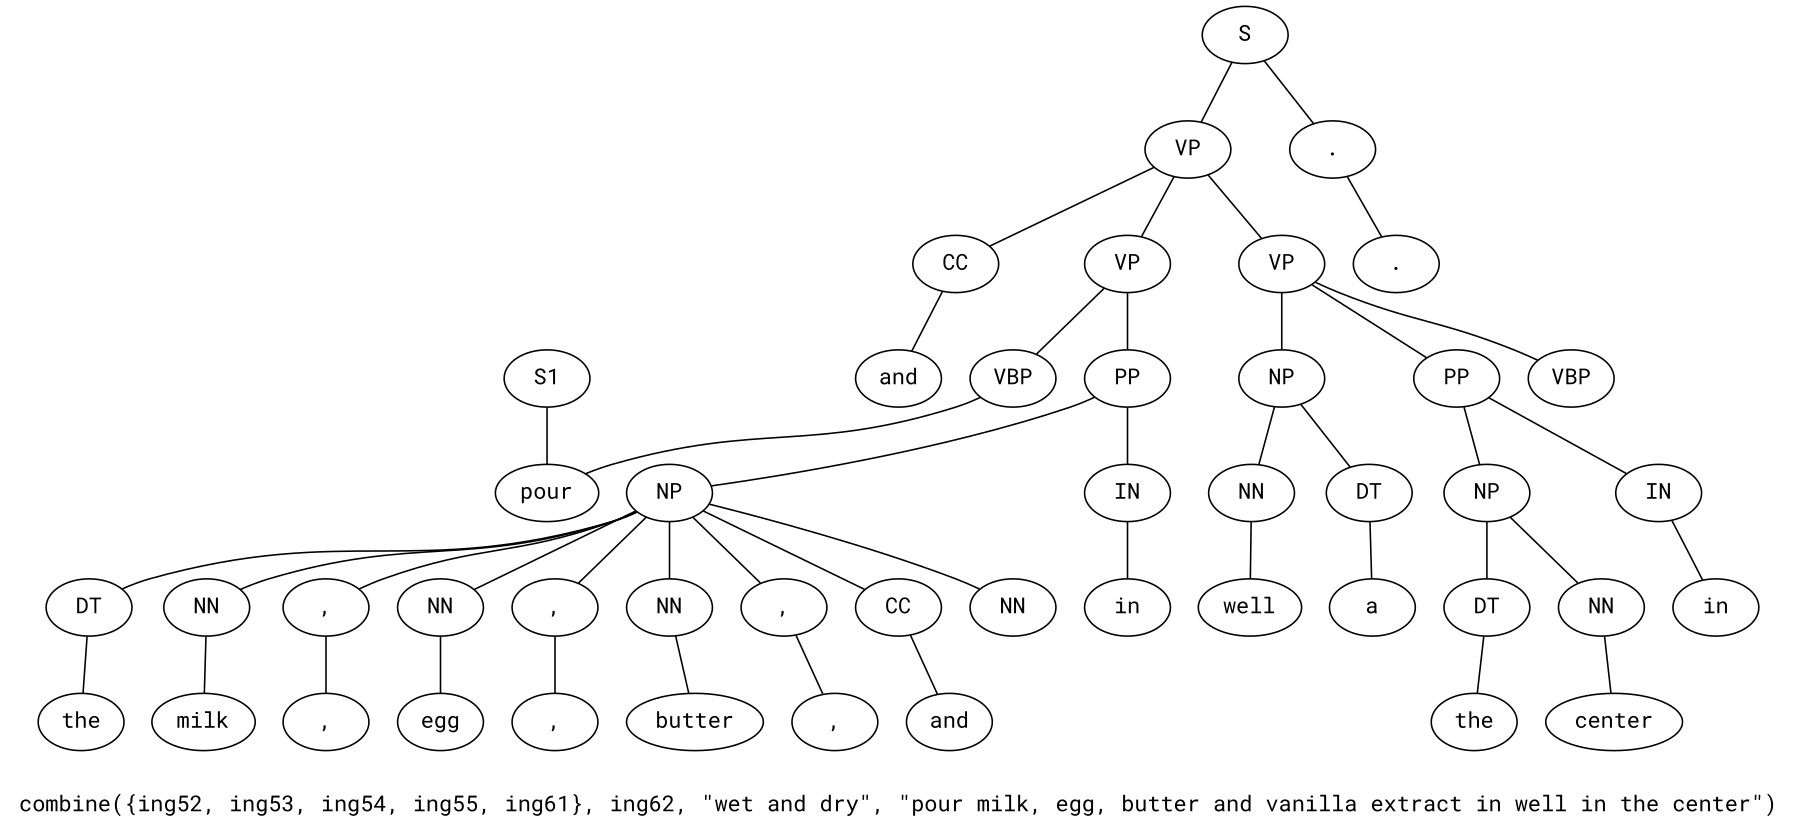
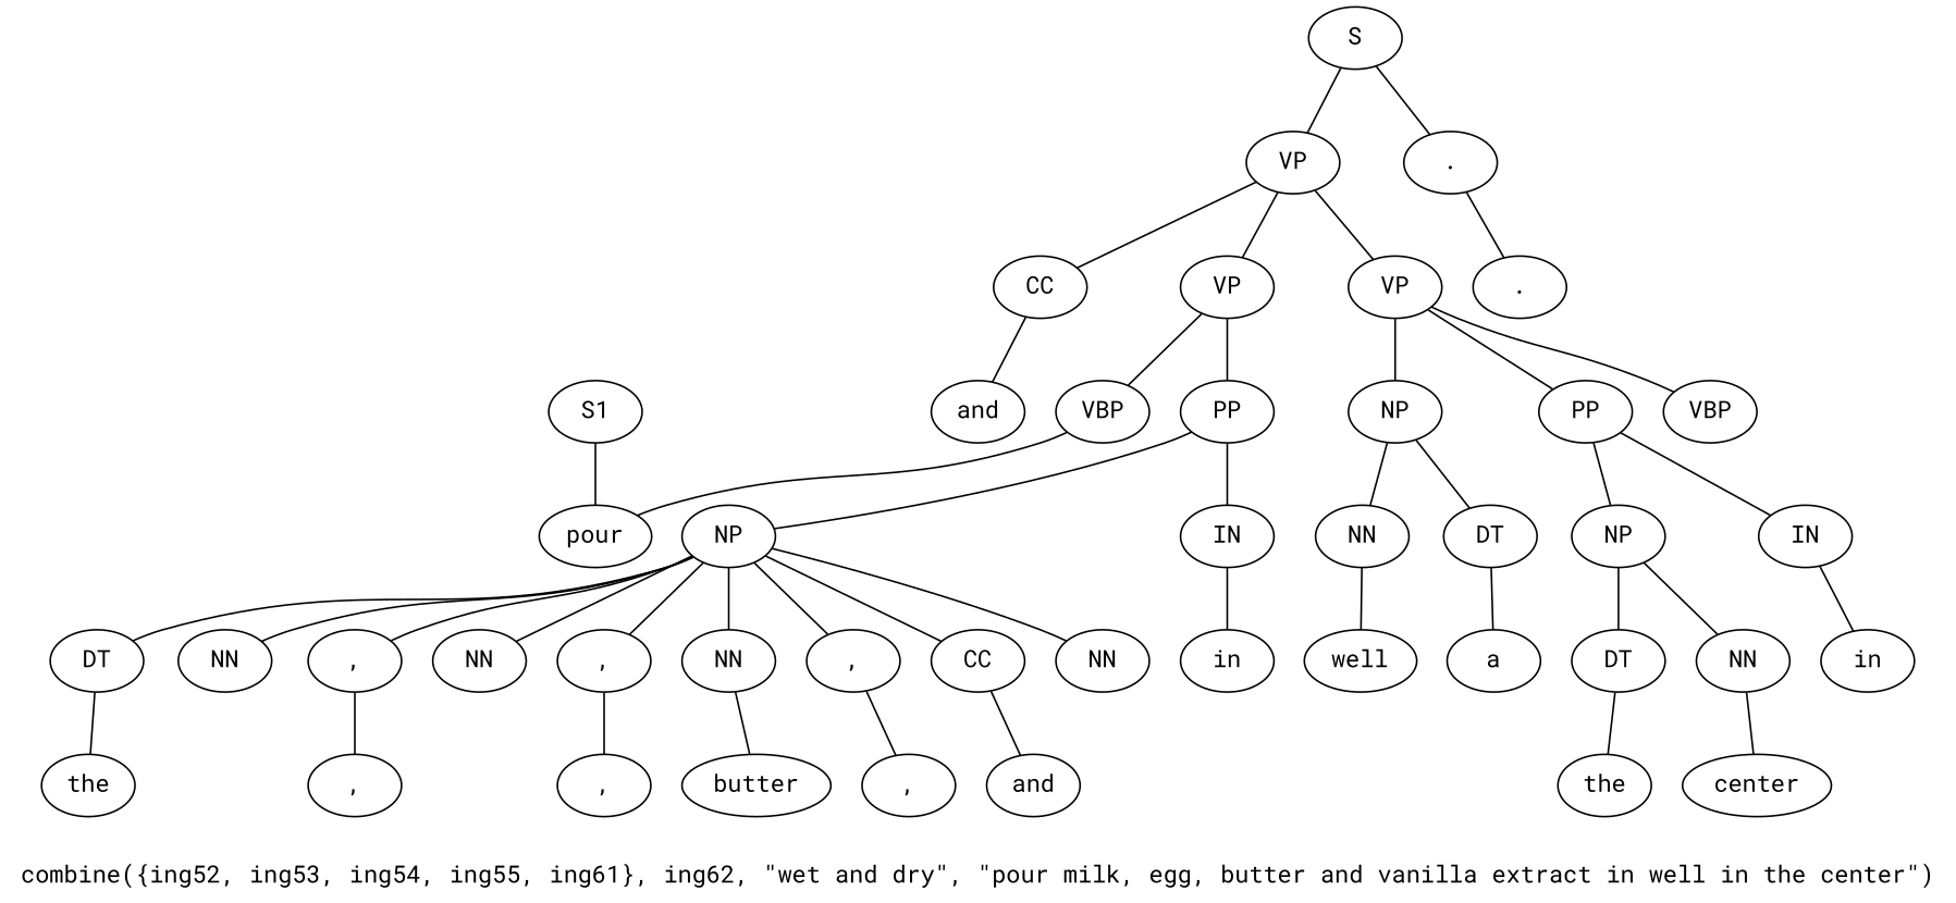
  graph {
    fontname="Roboto Mono"
    label="combine({ing52, ing53, ing54, ing55, ing61}, ing62, \"wet and dry\", \"pour milk, egg, butter and vanilla extract in well in the center\")"
    node [fontname="Roboto Mono"]
    edge [fontname="Roboto Mono"]
    n1 [label=S1]
    n2 [label=pour]
    n3 [label=S]
    n4 [label=VP]
    n5 [label="."]
    n6 [label=VP]
    n7 [label=CC]
    n8 [label=VP]
    n9 [label="."]
    n10 [label=VBP]
    n11 [label=NP]
    n12 [label=PP]
    n13 [label=and]
    n14 [label=VBP]
    n15 [label=PP]
    n16 [label=DT]
    n17 [label=NN]
    n18 [label=IN]
    n19 [label=NP]
    n20 [label=a]
    n21 [label=well]
    n22 [label=in]
    n23 [label=DT]
    n24 [label=NN]
    n25 [label=the]
    n26 [label=center]
    n27 [label=IN]
    n28 [label=NP]
    n29 [label=in]
    n30 [label=DT]
    n31 [label=NN]
    n32 [label=","]
    n33 [label=NN]
    n34 [label=","]
    n35 [label=NN]
    n36 [label=","]
    n37 [label=CC]
    n38 [label=NN]
    n39 [label=the]
-   n40 [label=milk]
    n41 [label=","]
-   n42 [label=egg]
    n43 [label=","]
    n44 [label=butter]
    n45 [label=","]
    n46 [label=and]
    n1 -- n2
    n3 -- n4
    n3 -- n5
    n4 -- n6
    n4 -- n7
    n4 -- n8
    n5 -- n9
    n6 -- n10
    n6 -- n11
    n6 -- n12
    n7 -- n13
    n8 -- n14
    n8 -- n15
    n11 -- n16
    n11 -- n17
    n12 -- n18
    n12 -- n19
    n14 -- n2
    n15 -- n27
    n15 -- n28
    n16 -- n20
    n17 -- n21
    n18 -- n22
    n19 -- n23
    n19 -- n24
    n23 -- n25
    n24 -- n26
    n27 -- n29
    n28 -- n30
    n28 -- n31
    n28 -- n32
    n28 -- n33
    n28 -- n34
    n28 -- n35
    n28 -- n36
    n28 -- n37
    n28 -- n38
    n30 -- n39
-   n31 -- n40
    n32 -- n41
-   n33 -- n42
    n34 -- n43
    n35 -- n44
    n36 -- n45
    n37 -- n46
  }
